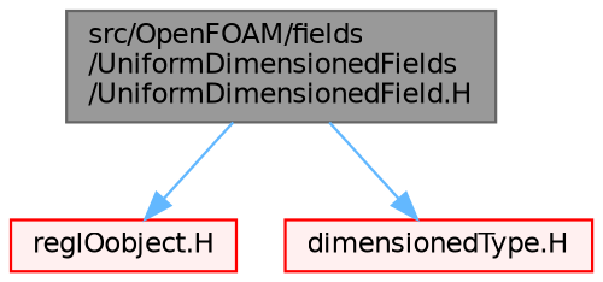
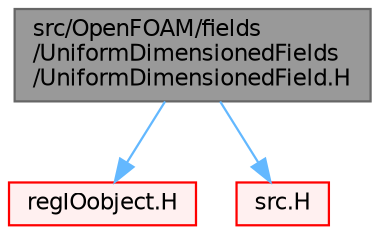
  digraph {
    node [color=red fillcolor="#FFF0F0" fontname=Helvetica fontsize=10 shape=box style=filled]
    edge [color=steelblue1 fontname=Helvetica fontsize=10 labelfontname=Helvetica labelfontsize=10 style=solid]
    n1 [color=gray40 fillcolor=grey60 fontcolor=black height=0.2 label="src/OpenFOAM/fields\l/UniformDimensionedFields\l/UniformDimensionedField.H" width=0.4]
    n2 [height=0.2 label="regIOobject.H" width=0.4]
-   n3 [height=0.2 label="dimensionedType.H" width=0.4]
+   n3 [height=0.2 label="src.H" width=0.4]
    n1 -> n2
    n1 -> n3
  }
